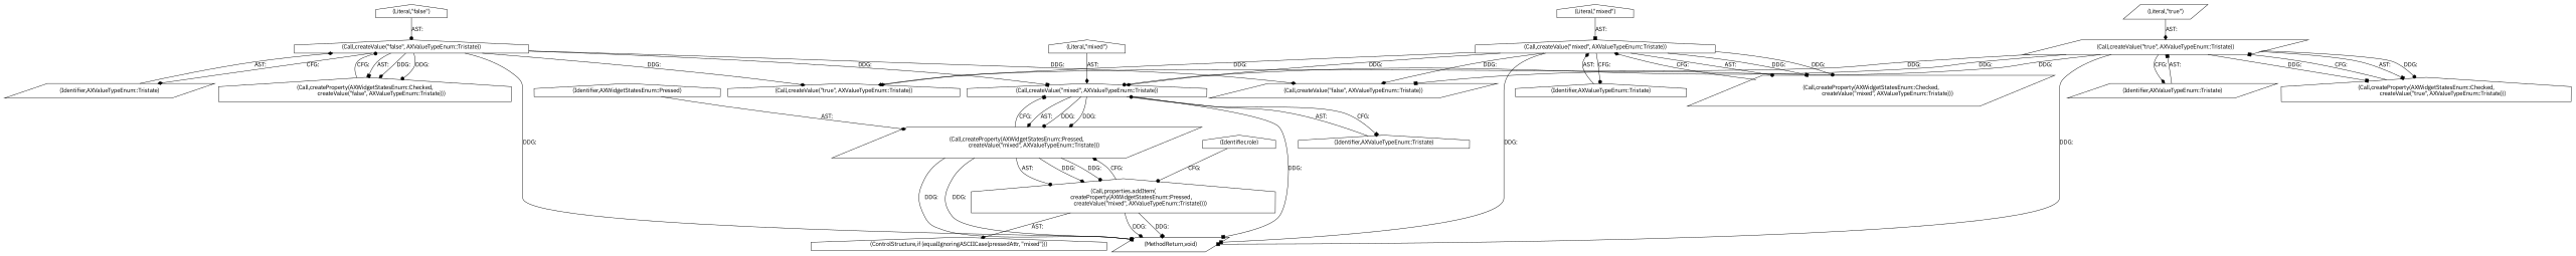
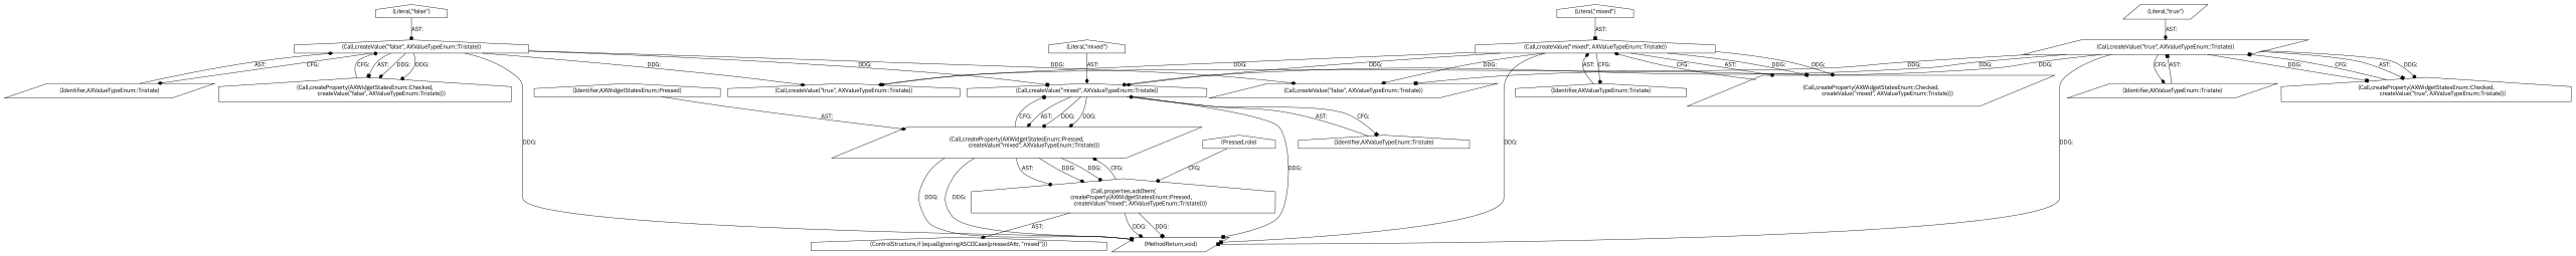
  digraph {
    fontname="IBM Plex Sans"
    node [shape=house fontname="IBM Plex Sans"]
    edge [arrowhead=diamond fontname="IBM Plex Sans"]
    n1 [label="(Call,createValue(\"mixed\", AXValueTypeEnum::Tristate))"]
    n2 [label="(Call,createProperty(AXWidgetStatesEnum::Pressed,\n                            createValue(\"mixed\", AXValueTypeEnum::Tristate)))" shape=parallelogram]
    n3 [label="(MethodReturn,void)" shape=parallelogram]
    n4 [label="(Identifier,AXValueTypeEnum::Tristate)"]
    n5 [label="(Call,createValue(\"false\", AXValueTypeEnum::Tristate))"]
    n6 [label="(Call,createValue(\"false\", AXValueTypeEnum::Tristate))" shape=parallelogram]
    n7 [label="(Identifier,AXValueTypeEnum::Tristate)" shape=parallelogram]
    n8 [label="(Call,createValue(\"true\", AXValueTypeEnum::Tristate))"]
    n9 [label="(Call,createProperty(AXWidgetStatesEnum::Checked,\n                           createValue(\"false\", AXValueTypeEnum::Tristate)))"]
    n10 [label="(Call,createValue(\"mixed\", AXValueTypeEnum::Tristate))"]
    n11 [label="(Call,createProperty(AXWidgetStatesEnum::Checked,\n                           createValue(\"mixed\", AXValueTypeEnum::Tristate)))" shape=parallelogram]
    n12 [label="(Identifier,AXValueTypeEnum::Tristate)"]
    n13 [label="(Call,createValue(\"true\", AXValueTypeEnum::Tristate))" shape=parallelogram]
    n14 [label="(Identifier,AXValueTypeEnum::Tristate)" shape=parallelogram]
    n15 [label="(Call,createProperty(AXWidgetStatesEnum::Checked,\n                           createValue(\"true\", AXValueTypeEnum::Tristate)))"]
    n16 [label="(Call,properties.addItem(\n             createProperty(AXWidgetStatesEnum::Pressed,\n                            createValue(\"mixed\", AXValueTypeEnum::Tristate))))"]
    n17 [label="(ControlStructure,if (equalIgnoringASCIICase(pressedAttr, \"mixed\")))"]
    n18 [label="(Identifier,AXWidgetStatesEnum::Pressed)"]
    n19 [label="(Literal,\"mixed\")"]
-   n20 [label="(Identifier,role)"]
+   n20 [label="(Pressed,role)"]
    n21 [label="(Literal,\"true\")" shape=parallelogram]
    n22 [label="(Literal,\"mixed\")"]
    n23 [label="(Literal,\"false\")"]
    n1 -> n2 [label="AST: "]
    n1 -> n2 [label="DDG: " arrowhead=dot]
    n1 -> n2 [label="DDG: "]
    n1 -> n3 [label="DDG: " arrowhead=box]
    n1 -> n4 [label="CFG: " arrowhead=box]
    n2 -> n1 [label="CFG: " arrowhead=box]
    n2 -> n3 [label="DDG: " arrowhead=box]
    n2 -> n3 [label="DDG: " arrowhead=dot]
    n2 -> n16 [label="AST: " arrowhead=dot]
    n2 -> n16 [label="DDG: "]
    n2 -> n16 [label="DDG: " arrowhead=dot]
    n4 -> n1 [label="AST: " arrowhead=dot]
    n5 -> n1 [label="DDG: " arrowhead=box]
    n5 -> n3 [label="DDG: " arrowhead=box]
    n5 -> n6 [label="DDG: "]
    n5 -> n7 [label="CFG: "]
    n5 -> n8 [label="DDG: "]
    n5 -> n9 [label="AST: " arrowhead=box]
    n5 -> n9 [label="DDG: "]
    n5 -> n9 [label="DDG: " arrowhead=dot]
    n7 -> n5 [label="AST: "]
    n9 -> n5 [label="CFG: " arrowhead=dot]
    n10 -> n1 [label="DDG: "]
    n10 -> n3 [label="DDG: " arrowhead=box]
    n10 -> n6 [label="DDG: "]
    n10 -> n8 [label="DDG: "]
    n10 -> n11 [label="AST: " arrowhead=dot]
    n10 -> n11 [label="DDG: " arrowhead=box]
    n10 -> n11 [label="DDG: " arrowhead=dot]
    n10 -> n12 [label="CFG: " arrowhead=dot]
    n11 -> n10 [label="CFG: "]
    n12 -> n10 [label="AST: "]
    n13 -> n1 [label="DDG: " arrowhead=dot]
    n13 -> n3 [label="DDG: " arrowhead=box]
    n13 -> n6 [label="DDG: " arrowhead=box]
    n13 -> n8 [label="DDG: "]
    n13 -> n14 [label="CFG: "]
    n13 -> n15 [label="AST: " arrowhead=box]
    n13 -> n15 [label="DDG: " arrowhead=dot]
    n13 -> n15 [label="DDG: " arrowhead=box]
    n14 -> n13 [label="AST: " arrowhead=box]
    n15 -> n13 [label="CFG: " arrowhead=box]
    n16 -> n2 [label="CFG: "]
    n16 -> n3 [label="DDG: " arrowhead=box]
    n16 -> n3 [label="DDG: "]
    n16 -> n17 [label="AST: "]
    n18 -> n2 [label="AST: "]
    n19 -> n10 [label="AST: " arrowhead=box]
    n20 -> n16 [label="CFG: " arrowhead=dot]
    n21 -> n13 [label="AST: "]
    n22 -> n1 [label="AST: "]
    n23 -> n5 [label="AST: " arrowhead=dot]
  }
